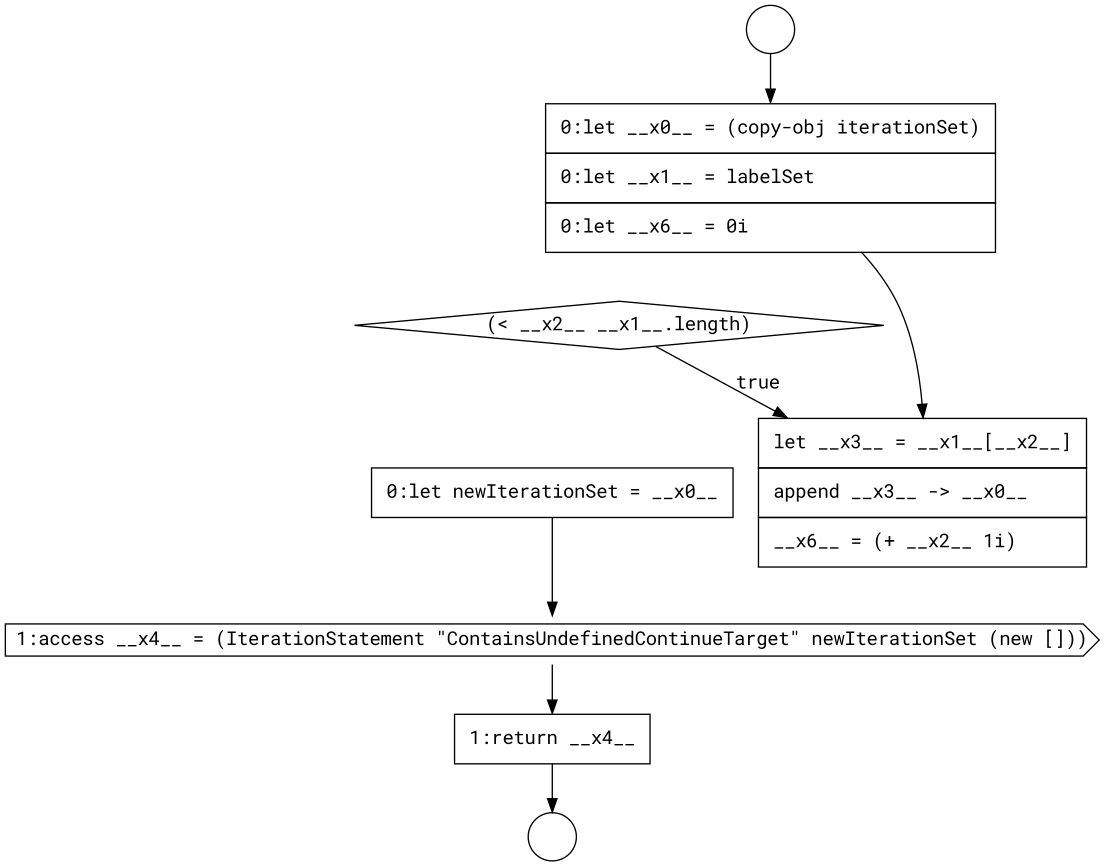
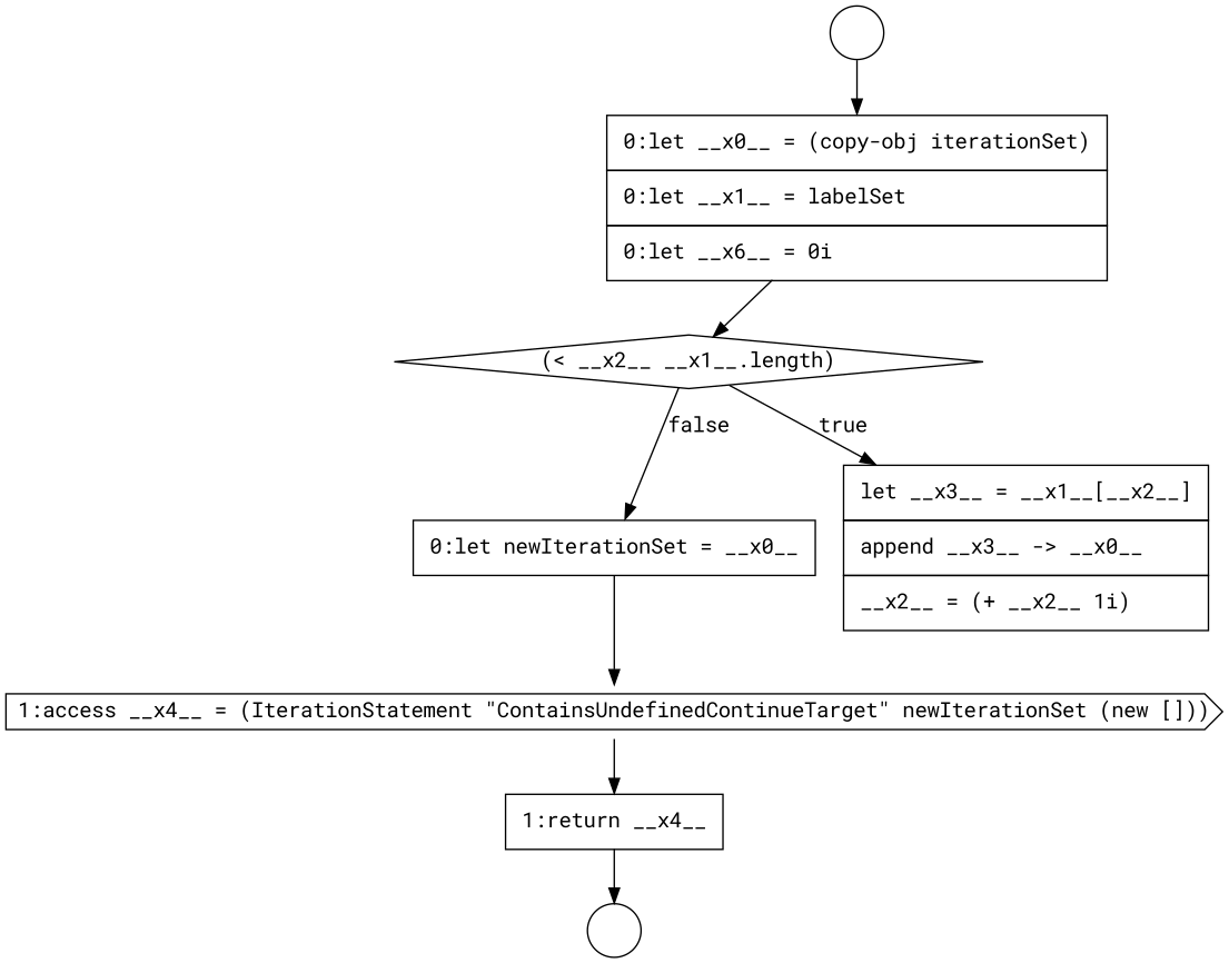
  digraph {
    fontname="Roboto Mono"
    node [color=black fillcolor=white fontname="Roboto Mono" shape=none style=filled]
    edge [color=black fontname="Roboto Mono"]
    n1 [label=<<font color="black">1:access __x4__ = (IterationStatement &quot;ContainsUndefinedContinueTarget&quot; newIterationSet (new []))</font>> shape=cds]
    n2 [label=<<font color="black">     <table border="0" cellborder="1" cellspacing="0" cellpadding="10">       <tr><td align="left">1:return __x4__</td></tr>     </table>   </font>> margin=0]
    n3 [label=" " shape=circle]
    n4 [label=" " shape=circle]
    n5 [label=<<font color="black">     <table border="0" cellborder="1" cellspacing="0" cellpadding="10">       <tr><td align="left">0:let __x0__ = (copy-obj iterationSet)</td></tr>       <tr><td align="left">0:let __x1__ = labelSet</td></tr>       <tr><td align="left">0:let __x6__ = 0i</td></tr>     </table>   </font>> margin=0]
    n6 [label=<<font color="black">(&lt; __x2__ __x1__.length)</font>> shape=diamond]
-   n7 [label=<<font color="black">     <table border="0" cellborder="1" cellspacing="0" cellpadding="10">       <tr><td align="left">let __x3__ = __x1__[__x2__]</td></tr>       <tr><td align="left">append __x3__ -&gt; __x0__</td></tr>       <tr><td align="left">__x6__ = (+ __x2__ 1i)</td></tr>     </table>   </font>> margin=0]
+   n7 [label=<<font color="black">     <table border="0" cellborder="1" cellspacing="0" cellpadding="10">       <tr><td align="left">let __x3__ = __x1__[__x2__]</td></tr>       <tr><td align="left">append __x3__ -&gt; __x0__</td></tr>       <tr><td align="left">__x2__ = (+ __x2__ 1i)</td></tr>     </table>   </font>> margin=0]
    n8 [label=<<font color="black">     <table border="0" cellborder="1" cellspacing="0" cellpadding="10">       <tr><td align="left">0:let newIterationSet = __x0__</td></tr>     </table>   </font>> margin=0]
    n1 -> n2
    n2 -> n3
    n4 -> n5
-   n5 -> n7
+   n5 -> n6
    n6 -> n7 [label=<<font color="black">true</font>>]
+   n6 -> n8 [label=<<font color="black">false</font>>]
    n8 -> n1
  }
